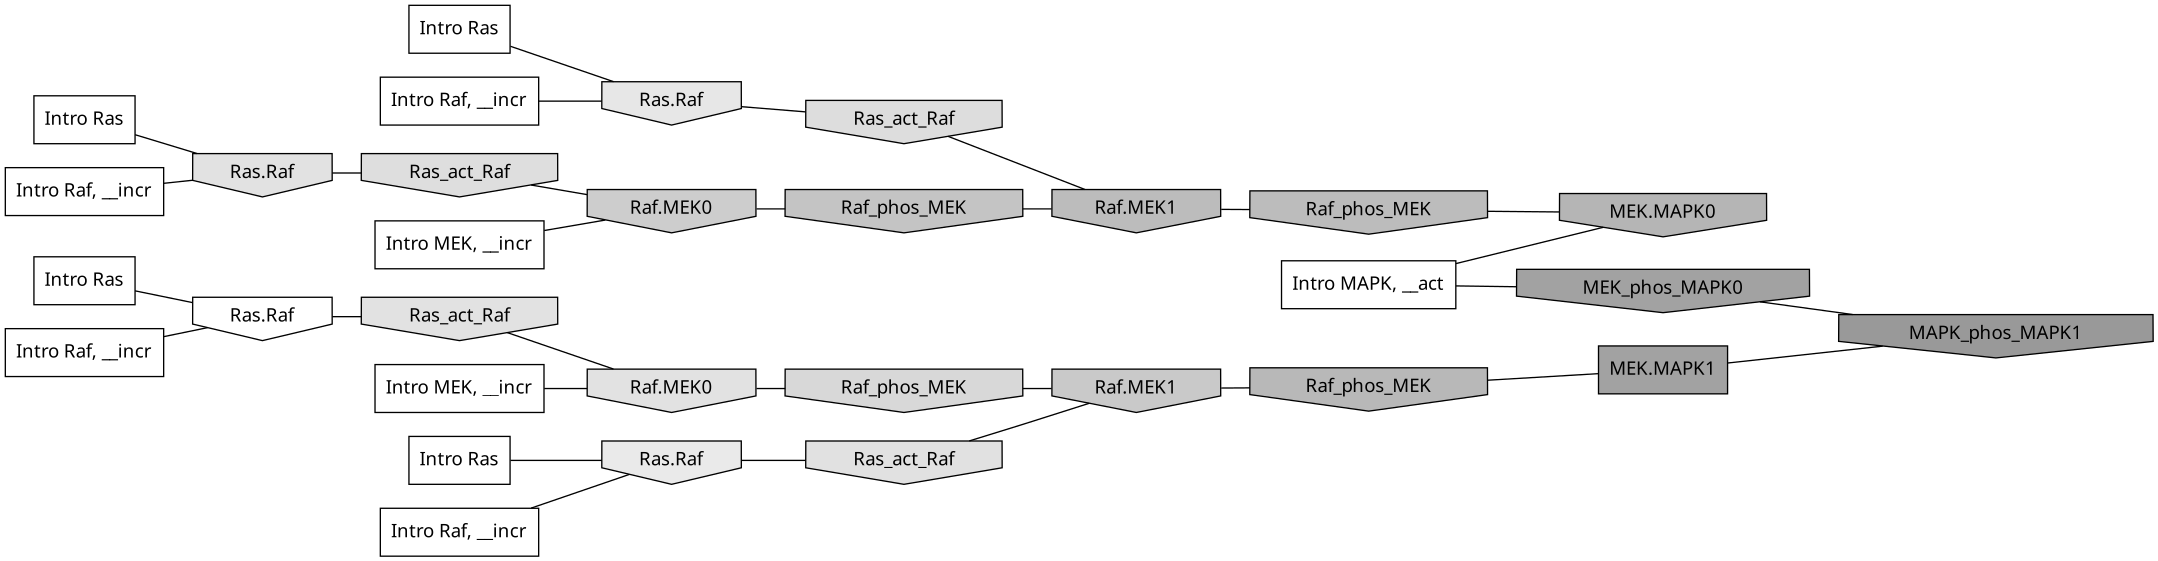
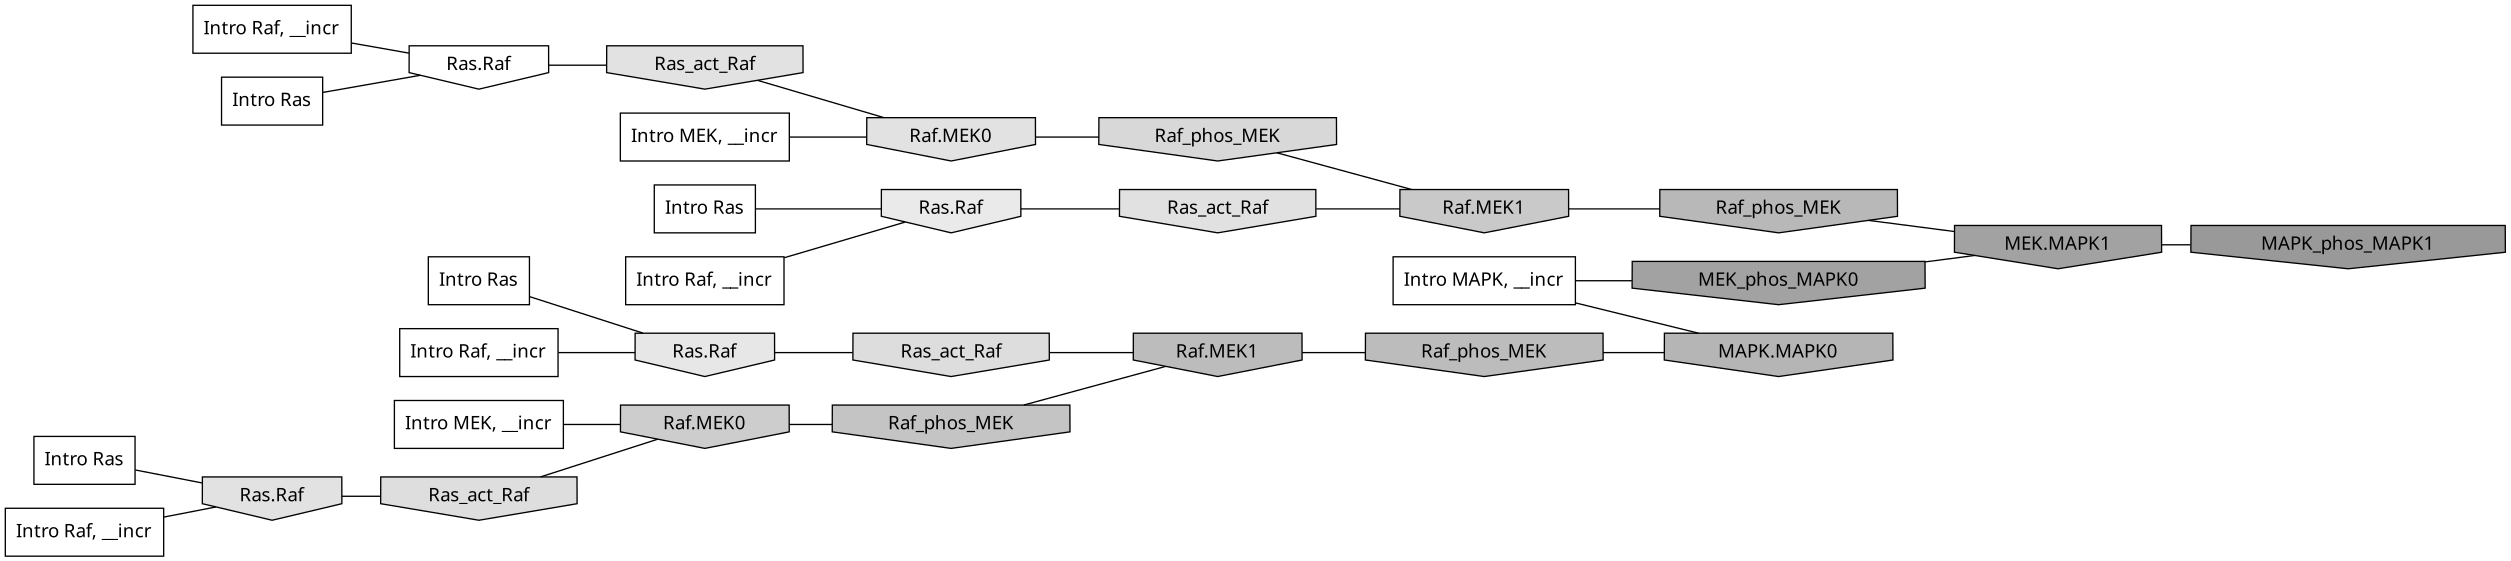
  digraph {
    rankdir=LR
    ranksep=0.30
    node [fillcolor="0.000 0.000 1.000" fontname="CMU Serif" shape=invhouse style=filled]
    edge [color="0.000 0.000 0.000" dir=none fontname="CMU Serif"]
    n1 [label="Intro Ras" shape=rectangle]
    n2 [fillcolor="0.000 0.000 0.903" label="Ras.Raf"]
    n3 [fillcolor="0.000 0.000 0.864" label=Ras_act_Raf]
    n4 [label="Intro Ras" shape=rectangle]
    n5 [fillcolor="0.000 0.000 0.916" label="Ras.Raf"]
    n6 [fillcolor="0.000 0.000 0.882" label=Ras_act_Raf]
    n7 [label="Intro Ras" shape=rectangle]
    n8 [label="Ras.Raf"]
    n9 [fillcolor="0.000 0.000 0.885" label=Ras_act_Raf]
    n10 [label="Intro Ras" shape=rectangle]
    n11 [fillcolor="0.000 0.000 0.884" label="Ras.Raf"]
    n12 [fillcolor="0.000 0.000 0.870" label=Ras_act_Raf]
    n13 [label="Intro Raf, __incr" shape=rectangle]
    n14 [label="Intro Raf, __incr" shape=rectangle]
    n15 [label="Intro Raf, __incr" shape=rectangle]
    n16 [label="Intro Raf, __incr" shape=rectangle]
    n17 [label="Intro MEK, __incr" shape=rectangle]
    n18 [fillcolor="0.000 0.000 0.885" label="Raf.MEK0"]
    n19 [fillcolor="0.000 0.000 0.844" label=Raf_phos_MEK]
    n20 [label="Intro MEK, __incr" shape=rectangle]
    n21 [fillcolor="0.000 0.000 0.803" label="Raf.MEK0"]
    n22 [fillcolor="0.000 0.000 0.767" label=Raf_phos_MEK]
-   n23 [label="Intro MAPK, __act" shape=rectangle]
-   n24 [fillcolor="0.000 0.000 0.708" label="MEK.MAPK0"]
+   n23 [label="Intro MAPK, __incr" shape=rectangle]
+   n24 [fillcolor="0.000 0.000 0.708" label="MAPK.MAPK0"]
    n25 [fillcolor="0.000 0.000 0.634" label=MEK_phos_MAPK0]
    n26 [fillcolor="0.000 0.000 0.787" label="Raf.MEK1"]
    n27 [fillcolor="0.000 0.000 0.736" label="Raf.MEK1"]
    n28 [fillcolor="0.000 0.000 0.722" label=Raf_phos_MEK]
    n29 [fillcolor="0.000 0.000 0.735" label=Raf_phos_MEK]
-   n30 [fillcolor="0.000 0.000 0.634" label="MEK.MAPK1" shape=box]
+   n30 [fillcolor="0.000 0.000 0.634" label="MEK.MAPK1"]
    n31 [fillcolor="0.000 0.000 0.600" label=MAPK_phos_MAPK1]
    n1 -> n2
    n2 -> n3
    n3 -> n27
    n4 -> n5
    n5 -> n6
    n6 -> n26
    n7 -> n8
    n8 -> n9
    n9 -> n18
    n10 -> n11
    n11 -> n12
    n12 -> n21
    n13 -> n5
    n14 -> n11
    n15 -> n8
    n16 -> n2
    n17 -> n18
    n18 -> n19
    n19 -> n26
    n20 -> n21
    n21 -> n22
    n22 -> n27
    n23 -> n24
    n23 -> n25
-   n25 -> n31
+   n25 -> n30
    n26 -> n28
    n27 -> n29
    n28 -> n30
    n29 -> n24
    n30 -> n31
  }
